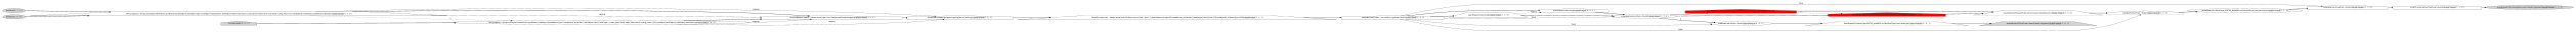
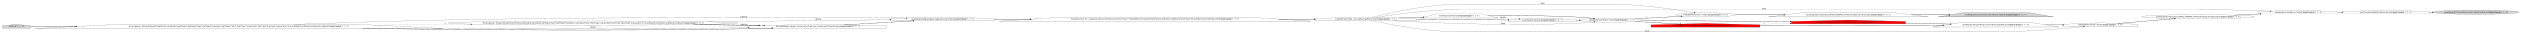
  digraph {
    fontname=Inter
    rankdir=LR
    node [fillcolor=white fontname=Inter shape=house style=filled]
    edge [arrowhead=diamond fontname=Inter style=bold]
    n1 [label="assertEquals(mapping,mapper.mappingSource().toString())@@@5@@@['1', '1', '1']"]
    n2 [label="ParsedDocument doc = mapper.parse(SourceToParse.source(\"test\",\"type\",\"1\",BytesReference.bytes(XContentFactory.jsonBuilder().startObject().field(\"field\",123).endObject()),XContentType.JSON))@@@6@@@['1', '1', '1']" shape=trapezium]
    n3 [label="IndexableField(( fields = doc.rootDoc().getFields(\"field\")@@@7@@@['1', '1', '1']"]
    n4 [label="IndexableField dvField = fields(0(@@@9@@@['0', '0', '1']" shape=ellipse]
    n5 [label="assertEquals(DocValuesType.SORTED_NUMERIC,dvField.fieldType().docValuesType())@@@10@@@['0', '0', '1']" shape=trapezium]
    n6 [fillcolor=lightgray label="assertEquals(1230,dvField.numericValue().longValue())@@@11@@@['0', '0', '1']" shape=trapezium]
    n7 [label="IndexableField pointField = fields(0(@@@9@@@['1', '1', '0']" shape=ellipse]
    n8 [label="assertEquals(3,fields.length)@@@8@@@['1', '1', '0']" shape=trapezium]
    n9 [label="IndexableField storedField = fields(2(@@@14@@@['1', '1', '0']"]
    n10 [label="IndexableField dvField = fields(1(@@@12@@@['1', '1', '0']"]
    n11 [label="assertEquals(1,fields.length)@@@8@@@['0', '0', '1']"]
    n12 [fillcolor=red label="assertEquals(1,pointField.fieldType().pointDataDimensionCount())@@@10@@@['0', '1', '0']"]
    n13 [fillcolor=red label="assertEquals(1,pointField.fieldType().pointDimensionCount())@@@10@@@['1', '0', '0']"]
    n14 [label="assertTrue(storedField.fieldType().stored())@@@15@@@['1', '1', '0']"]
    n15 [label="assertEquals(DocValuesType.SORTED_NUMERIC,dvField.fieldType().docValuesType())@@@13@@@['1', '1', '0']" shape=ellipse]
    n16 [label="assertEquals(1230,pointField.numericValue().doubleValue(),0d)@@@11@@@['1', '1', '0']" shape=trapezium]
    n17 [fillcolor=lightgray label="assertEquals(1230,storedField.numericValue().longValue())@@@16@@@['1', '1', '0']" shape=ellipse]
    n18 [label="String mapping = Strings.toString(XContentFactory.jsonBuilder().startObject().startObject(\"type\").startObject(\"properties\").startObject(\"field\").field(\"type\",\"scaled_float\").field(\"store\",true).field(\"scaling_factor\",10.0).endObject().endObject().endObject().endObject())@@@3@@@['1', '1', '0']" shape=trapezium]
    n19 [label="DocumentMapper mapper = parser.parse(\"type\",new CompressedXContent(mapping))@@@4@@@['1', '1', '1']"]
    n20 [label="String mapping = Strings.toString(XContentFactory.jsonBuilder().startObject().startObject(\"type\").startObject(\"properties\").startObject(\"field\").field(\"type\",\"scaled_float\").field(\"index\",false).field(\"scaling_factor\",10.0).endObject().endObject().endObject().endObject())@@@3@@@['0', '0', '1']" shape=ellipse]
-   n21 [fillcolor=lightgray label="testStore['0', '1', '0']" shape=ellipse]
-   n22 [fillcolor=lightgray label="testNotIndexed['0', '0', '1']"]
-   n23 [fillcolor=lightgray label="testStore['1', '0', '0']" shape=ellipse]
+   n21 [fillcolor=lightgray label="testStore['0', '1', '0']"]
    n1 -> n2
    n2 -> n3 [arrowhead=normal]
    n3 -> n4 [label=fields style=solid]
    n3 -> n7 [label=fields style=solid]
    n3 -> n8 [arrowhead=tee]
    n3 -> n9 [arrowhead=normal label=fields style=solid]
    n3 -> n10 [arrowhead=normal label=fields style=solid]
    n3 -> n11 [arrowhead=tee]
    n4 -> n5 [arrowhead=normal]
    n5 -> n6
    n7 -> n4 [label=0]
    n7 -> n12
    n7 -> n13 [arrowhead=tee]
    n8 -> n7 [arrowhead=normal]
    n8 -> n11 [label=mapping style=dashed]
    n9 -> n14 [arrowhead=tee]
    n10 -> n15 [arrowhead=normal]
    n11 -> n7 [arrowhead=normal]
    n12 -> n16 [arrowhead=tee]
    n13 -> n12 [label=0 style=dashed]
    n13 -> n16 [arrowhead=normal]
    n14 -> n17 [arrowhead=normal]
    n15 -> n9 [arrowhead=tee]
    n16 -> n10 [arrowhead=tee]
    n18 -> n1 [arrowhead=normal label=mapping style=solid]
    n18 -> n19 [label=mapping style=solid]
    n18 -> n19
    n18 -> n20 [arrowhead=normal label=0 style=dashed]
    n19 -> n1 [arrowhead=tee]
    n20 -> n1 [label=mapping style=solid]
    n20 -> n19 [label=mapping style=solid]
    n20 -> n19
    n21 -> n18 [arrowhead=normal]
-   n22 -> n20 [arrowhead=tee]
-   n23 -> n18 [arrowhead=normal]
  }
